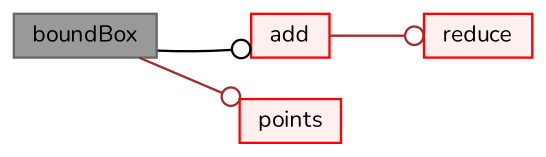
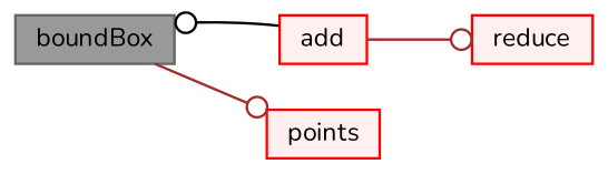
  digraph {
    fontname=Nunito
    rankdir=LR
    node [color=red fillcolor="#FFF0F0" fontname=Nunito fontsize=10 shape=box style=filled]
    edge [arrowhead=odot color=brown fontname=Nunito fontsize=10 labelfontname=Helvetica labelfontsize=10 style=solid]
    n1 [color=gray40 fillcolor=grey60 fontcolor=black height=0.2 label=boundBox width=0.4]
    n2 [height=0.2 label=add width=0.4]
    n3 [height=0.2 label=points width=0.4]
    n4 [height=0.2 label=reduce width=0.4]
-   n1 -> n2 [color=black]
+   n2 -> n1 [color=black]
    n1 -> n3
    n2 -> n4
  }
